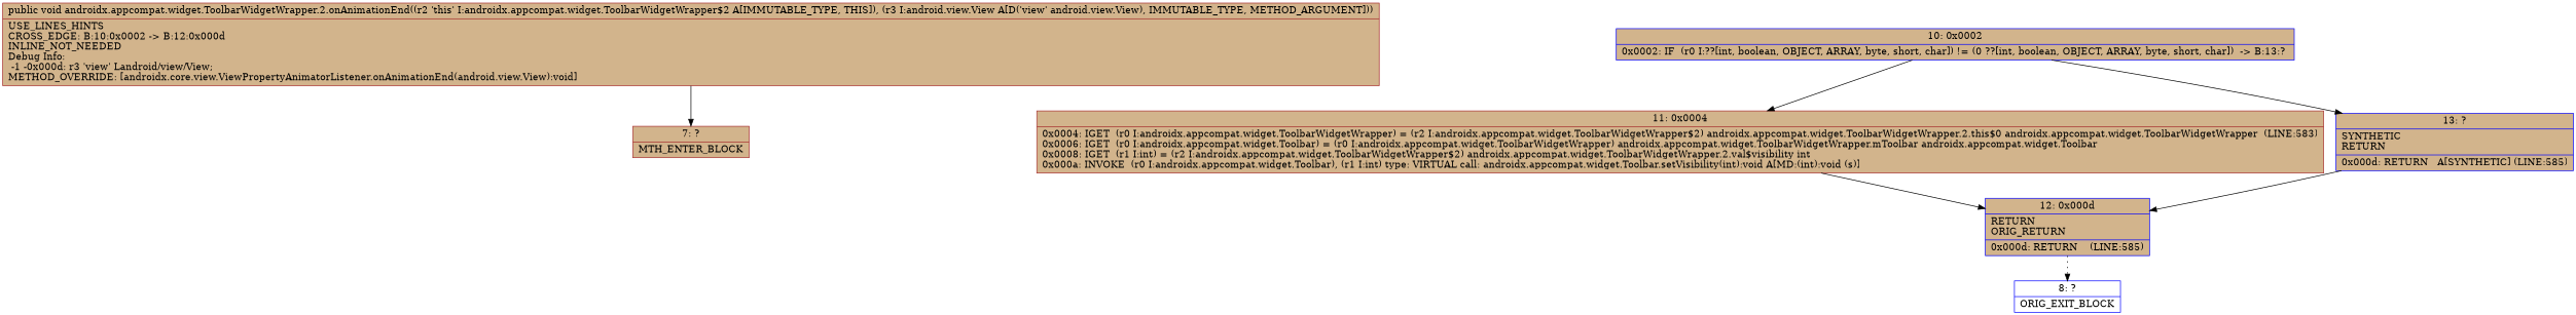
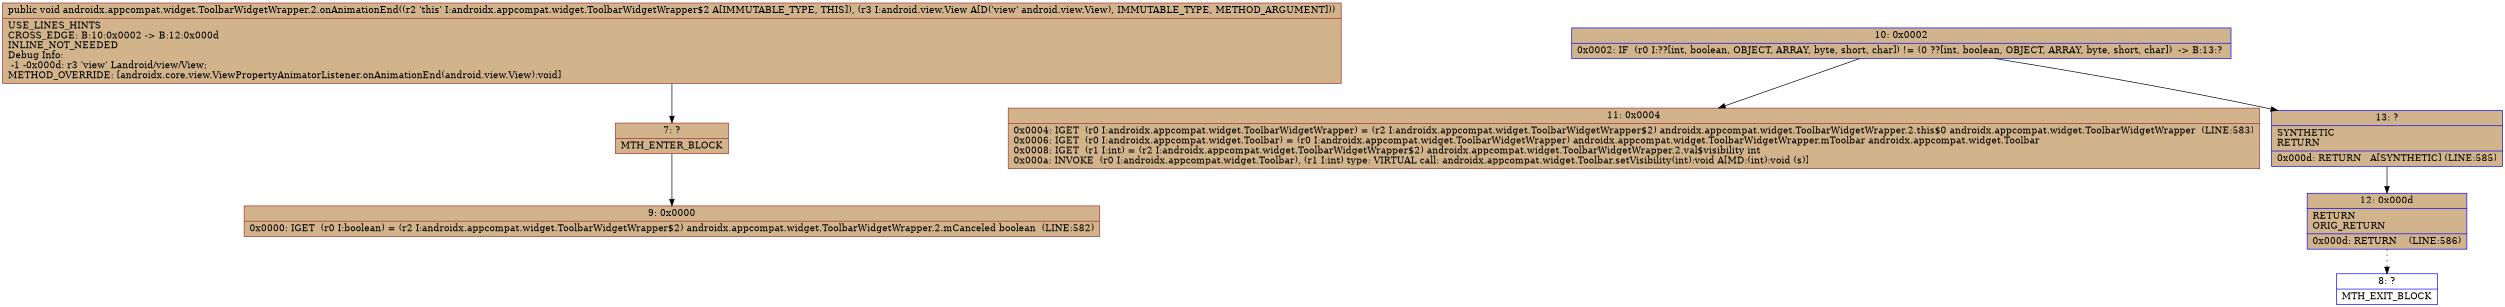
  digraph {
    node [color=brown fillcolor=tan shape=record style=filled]
    edge [style=solid]
    n1 [label="{7\:\ ?|MTH_ENTER_BLOCK\l}"]
+   n2 [label="{9\:\ 0x0000|0x0000: IGET  (r0 I:boolean) = (r2 I:androidx.appcompat.widget.ToolbarWidgetWrapper$2) androidx.appcompat.widget.ToolbarWidgetWrapper.2.mCanceled boolean  (LINE:582)\l}"]
    n3 [color=blue label="{10\:\ 0x0002|0x0002: IF  (r0 I:??[int, boolean, OBJECT, ARRAY, byte, short, char]) != (0 ??[int, boolean, OBJECT, ARRAY, byte, short, char])  \-\> B:13:? \l}"]
    n4 [label="{11\:\ 0x0004|0x0004: IGET  (r0 I:androidx.appcompat.widget.ToolbarWidgetWrapper) = (r2 I:androidx.appcompat.widget.ToolbarWidgetWrapper$2) androidx.appcompat.widget.ToolbarWidgetWrapper.2.this$0 androidx.appcompat.widget.ToolbarWidgetWrapper  (LINE:583)\l0x0006: IGET  (r0 I:androidx.appcompat.widget.Toolbar) = (r0 I:androidx.appcompat.widget.ToolbarWidgetWrapper) androidx.appcompat.widget.ToolbarWidgetWrapper.mToolbar androidx.appcompat.widget.Toolbar \l0x0008: IGET  (r1 I:int) = (r2 I:androidx.appcompat.widget.ToolbarWidgetWrapper$2) androidx.appcompat.widget.ToolbarWidgetWrapper.2.val$visibility int \l0x000a: INVOKE  (r0 I:androidx.appcompat.widget.Toolbar), (r1 I:int) type: VIRTUAL call: androidx.appcompat.widget.Toolbar.setVisibility(int):void A[MD:(int):void (s)]\l}"]
    n5 [color=blue label="{13\:\ ?|SYNTHETIC\lRETURN\l|0x000d: RETURN   A[SYNTHETIC] (LINE:585)\l}"]
-   n6 [color=blue label="{12\:\ 0x000d|RETURN\lORIG_RETURN\l|0x000d: RETURN    (LINE:585)\l}"]
-   n7 [color=blue fillcolor=white label="{8\:\ ?|ORIG_EXIT_BLOCK\l}"]
+   n6 [color=blue label="{12\:\ 0x000d|RETURN\lORIG_RETURN\l|0x000d: RETURN    (LINE:586)\l}"]
+   n7 [color=blue fillcolor=white label="{8\:\ ?|MTH_EXIT_BLOCK\l}"]
    n8 [label="{public void androidx.appcompat.widget.ToolbarWidgetWrapper.2.onAnimationEnd((r2 'this' I:androidx.appcompat.widget.ToolbarWidgetWrapper$2 A[IMMUTABLE_TYPE, THIS]), (r3 I:android.view.View A[D('view' android.view.View), IMMUTABLE_TYPE, METHOD_ARGUMENT]))  | USE_LINES_HINTS\lCROSS_EDGE: B:10:0x0002 \-\> B:12:0x000d\lINLINE_NOT_NEEDED\lDebug Info:\l  \-1 \-0x000d: r3 'view' Landroid\/view\/View;\lMETHOD_OVERRIDE: [androidx.core.view.ViewPropertyAnimatorListener.onAnimationEnd(android.view.View):void]\l}"]
+   n1 -> n2
    n3 -> n4
    n3 -> n5
-   n4 -> n6
    n5 -> n6
    n6 -> n7 [style=dotted]
    n8 -> n1
  }
